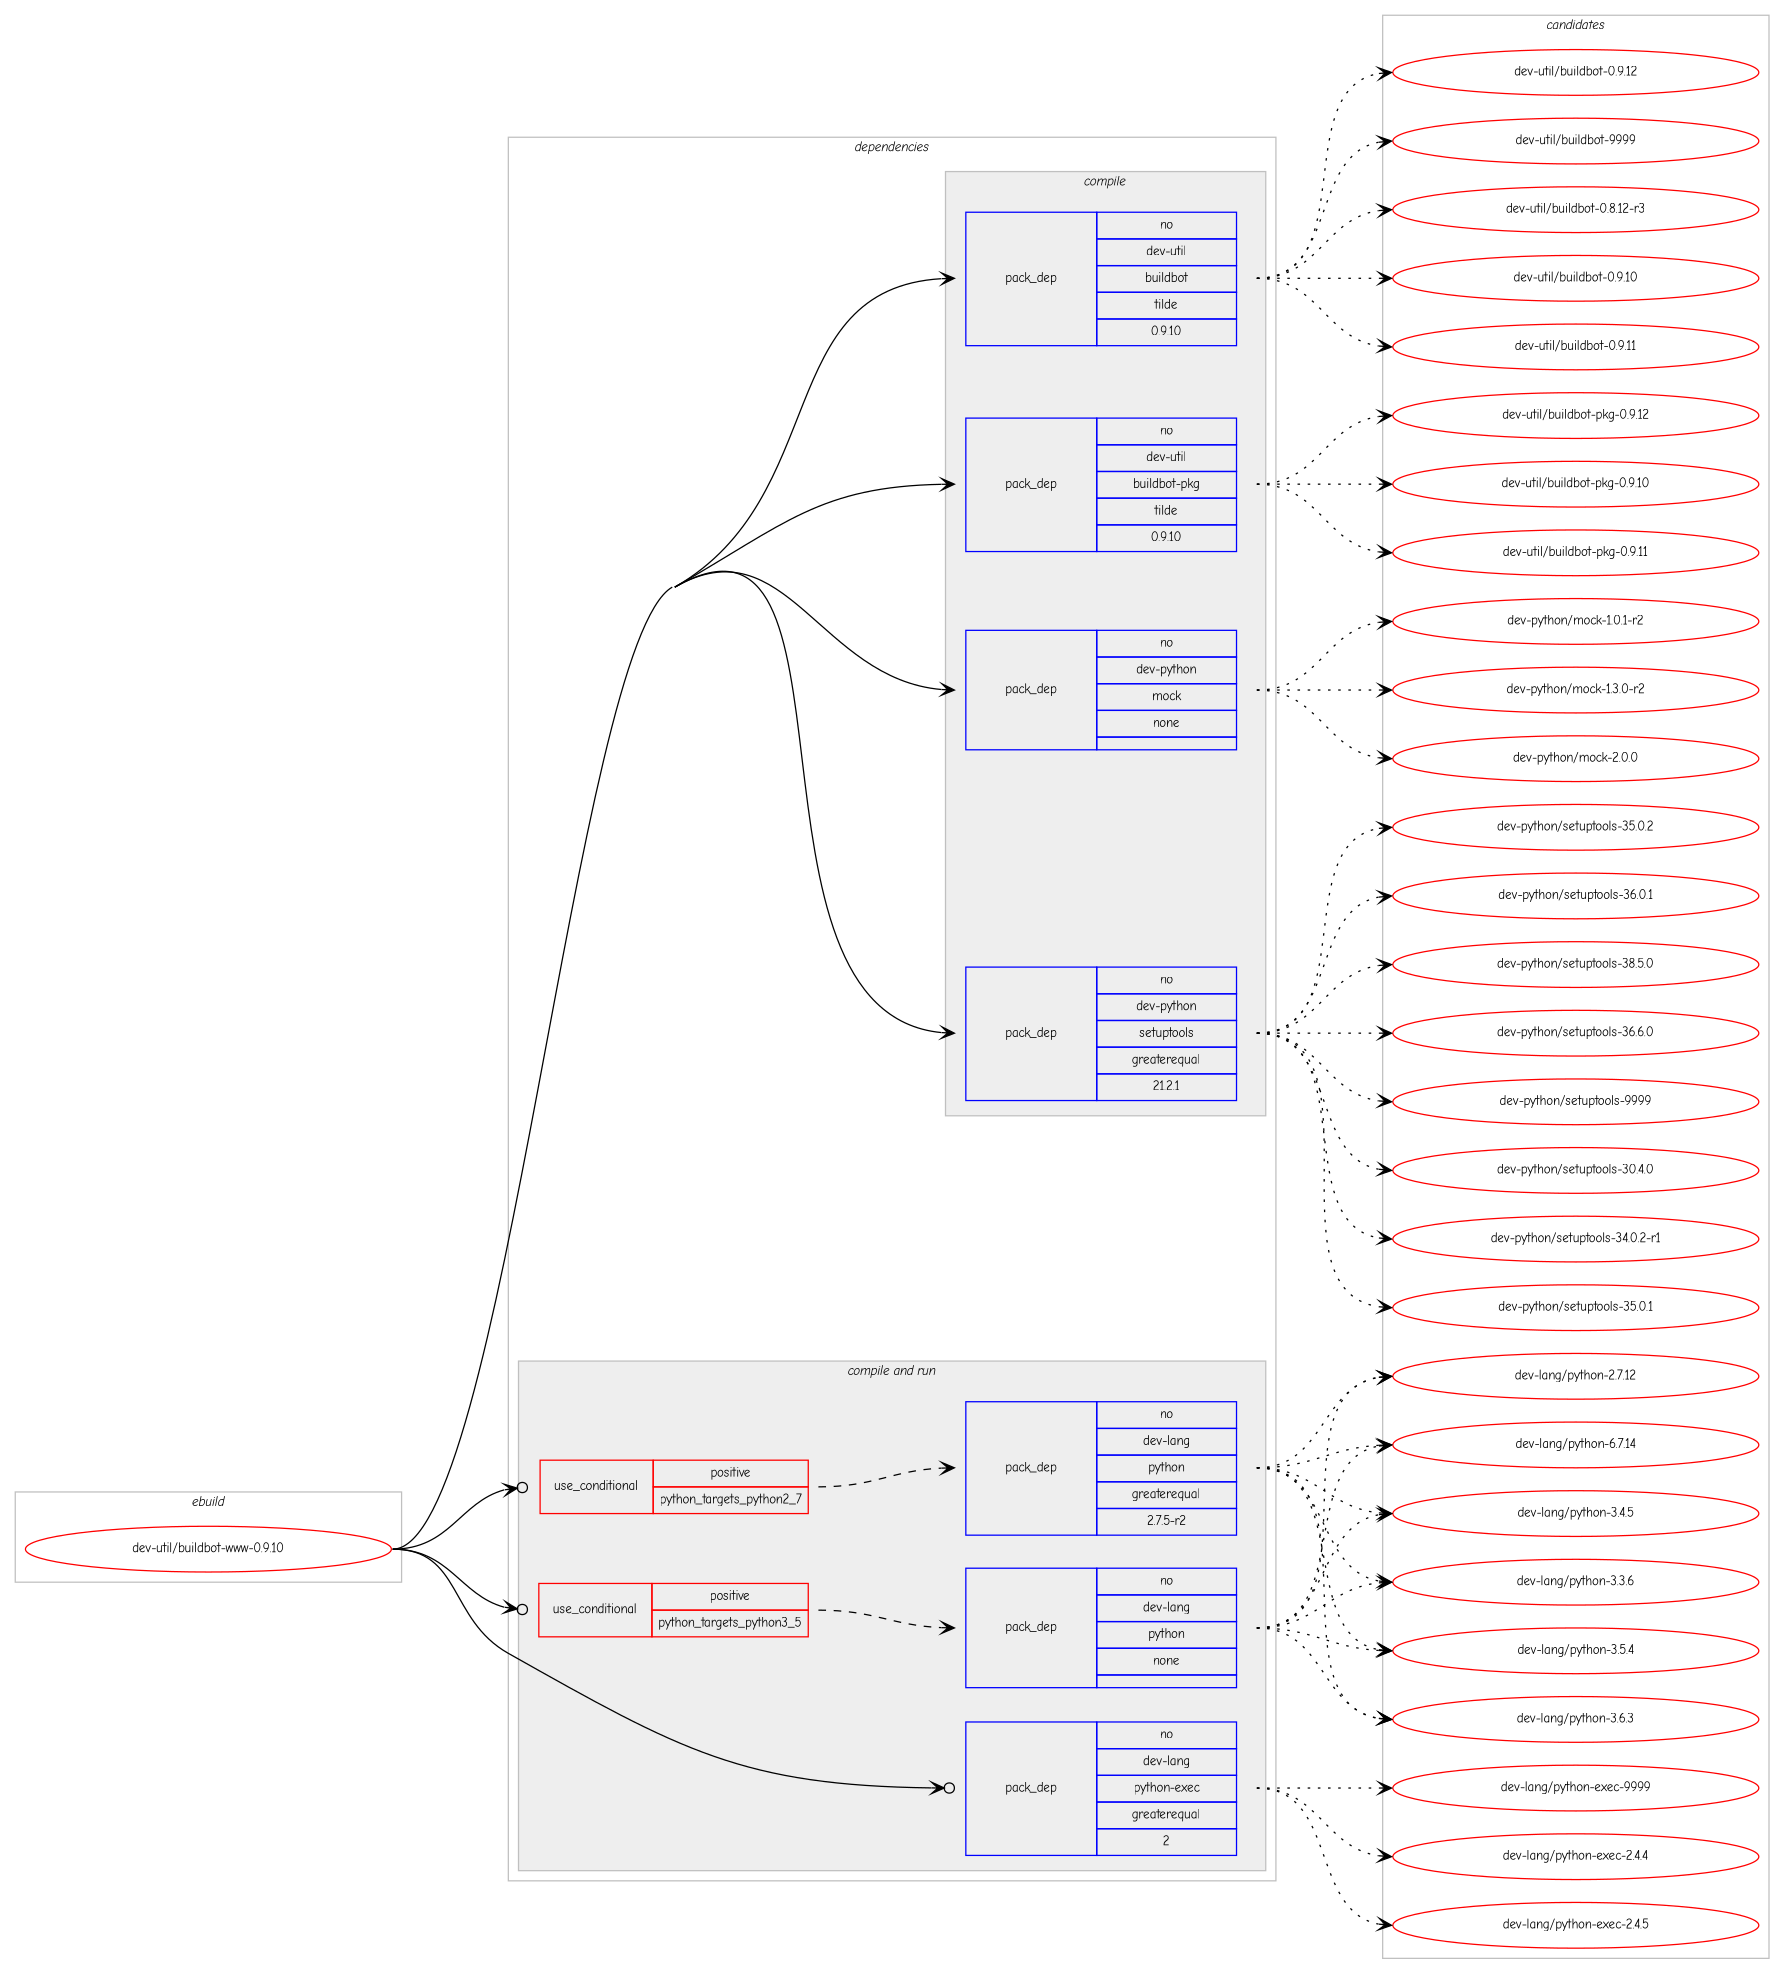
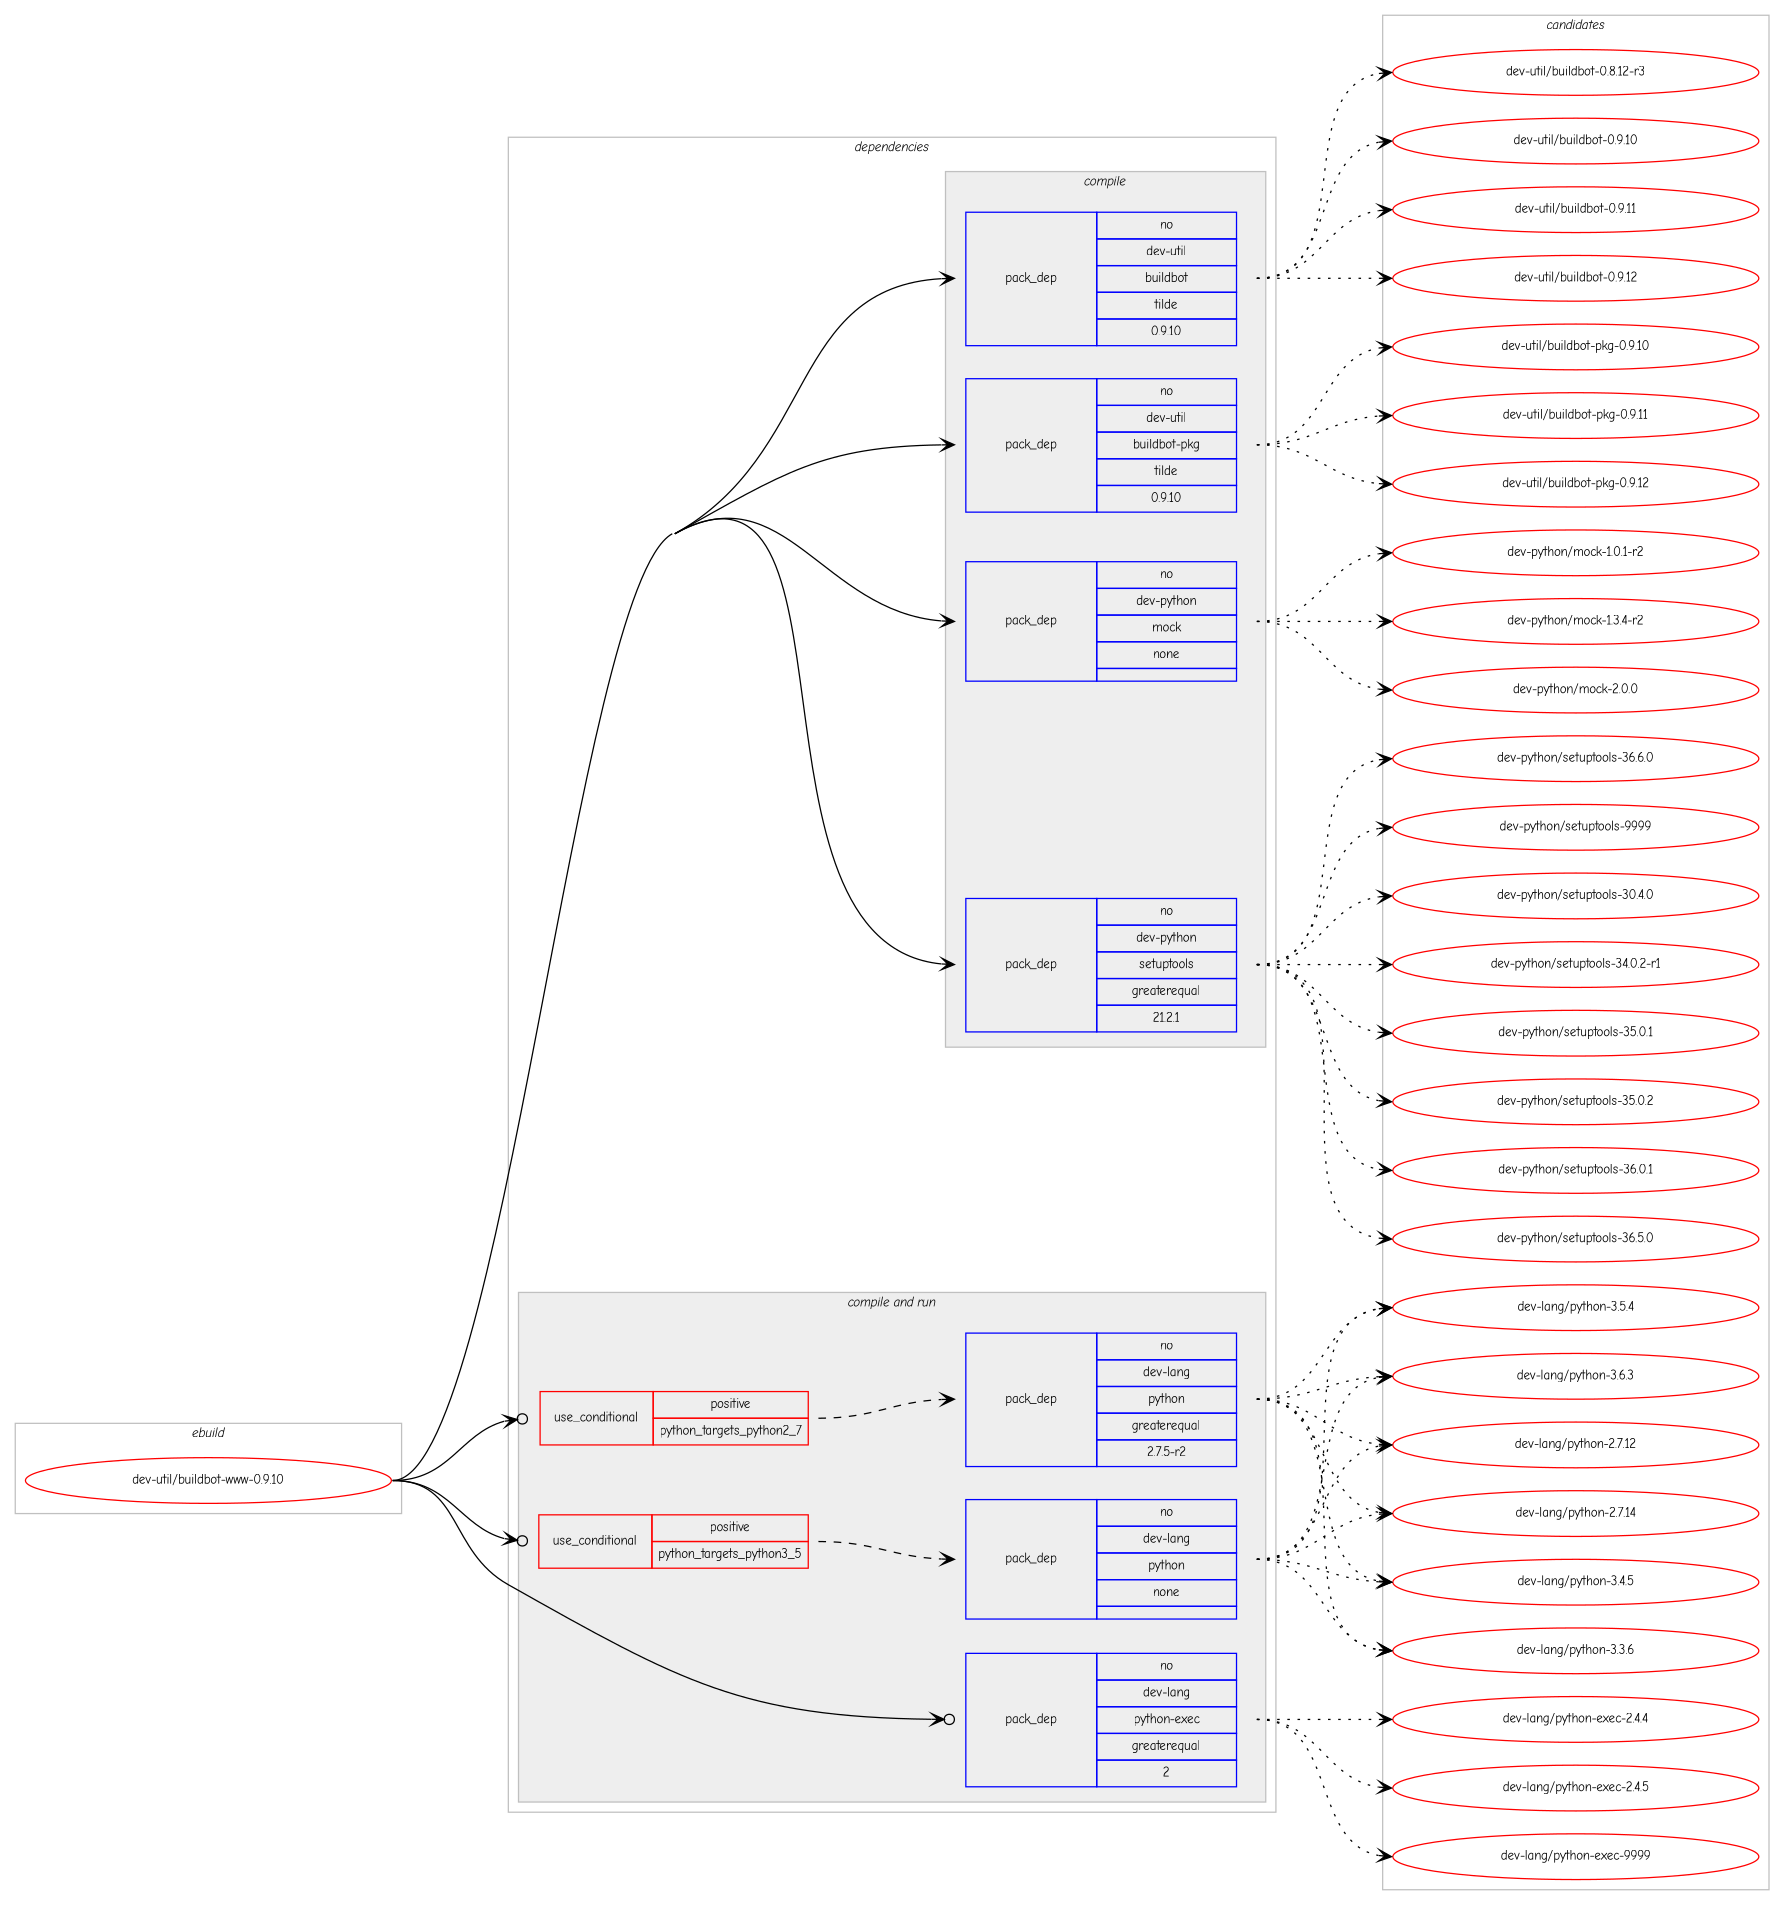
  digraph {
    compound=true
    concentrate=true
    fontname="Comic Neue"
    fontsize=10
    newrank=true
    rankdir=LR
    ranksep=1.5
    node [color=red fontname="Comic Neue" fontsize=10]
    edge [arrowhead=vee fontname="Comic Neue" headport=w style=dotted tailport=e weight=100]
    n1 [label="dev-util/buildbot-www-0.9.10" width=4]
    n2 [color=blue label=<<TABLE BORDER="0" CELLBORDER="1" CELLSPACING="0" CELLPADDING="4" WIDTH="220"><TR><TD ROWSPAN="6" CELLPADDING="30">pack_dep</TD></TR><TR><TD WIDTH="110">no</TD></TR><TR><TD>dev-python</TD></TR><TR><TD>mock</TD></TR><TR><TD>none</TD></TR><TR><TD></TD></TR></TABLE>> shape=none]
    n3 [color=blue label=<<TABLE BORDER="0" CELLBORDER="1" CELLSPACING="0" CELLPADDING="4" WIDTH="220"><TR><TD ROWSPAN="6" CELLPADDING="30">pack_dep</TD></TR><TR><TD WIDTH="110">no</TD></TR><TR><TD>dev-python</TD></TR><TR><TD>setuptools</TD></TR><TR><TD>greaterequal</TD></TR><TR><TD>21.2.1</TD></TR></TABLE>> shape=none]
    n4 [color=blue label=<<TABLE BORDER="0" CELLBORDER="1" CELLSPACING="0" CELLPADDING="4" WIDTH="220"><TR><TD ROWSPAN="6" CELLPADDING="30">pack_dep</TD></TR><TR><TD WIDTH="110">no</TD></TR><TR><TD>dev-util</TD></TR><TR><TD>buildbot</TD></TR><TR><TD>tilde</TD></TR><TR><TD>0.9.10</TD></TR></TABLE>> shape=none]
    n5 [color=blue label=<<TABLE BORDER="0" CELLBORDER="1" CELLSPACING="0" CELLPADDING="4" WIDTH="220"><TR><TD ROWSPAN="6" CELLPADDING="30">pack_dep</TD></TR><TR><TD WIDTH="110">no</TD></TR><TR><TD>dev-util</TD></TR><TR><TD>buildbot-pkg</TD></TR><TR><TD>tilde</TD></TR><TR><TD>0.9.10</TD></TR></TABLE>> shape=none]
    n6 [color=blue label=<<TABLE BORDER="0" CELLBORDER="1" CELLSPACING="0" CELLPADDING="4" WIDTH="220"><TR><TD ROWSPAN="6" CELLPADDING="30">pack_dep</TD></TR><TR><TD WIDTH="110">no</TD></TR><TR><TD>dev-lang</TD></TR><TR><TD>python</TD></TR><TR><TD>greaterequal</TD></TR><TR><TD>2.7.5-r2</TD></TR></TABLE>> shape=none]
    n7 [label=<<TABLE BORDER="0" CELLBORDER="1" CELLSPACING="0" CELLPADDING="4"><TR><TD ROWSPAN="3" CELLPADDING="10">use_conditional</TD></TR><TR><TD>positive</TD></TR><TR><TD>python_targets_python2_7</TD></TR></TABLE>> shape=none]
    n8 [color=blue label=<<TABLE BORDER="0" CELLBORDER="1" CELLSPACING="0" CELLPADDING="4" WIDTH="220"><TR><TD ROWSPAN="6" CELLPADDING="30">pack_dep</TD></TR><TR><TD WIDTH="110">no</TD></TR><TR><TD>dev-lang</TD></TR><TR><TD>python</TD></TR><TR><TD>none</TD></TR><TR><TD></TD></TR></TABLE>> shape=none]
    n9 [label=<<TABLE BORDER="0" CELLBORDER="1" CELLSPACING="0" CELLPADDING="4"><TR><TD ROWSPAN="3" CELLPADDING="10">use_conditional</TD></TR><TR><TD>positive</TD></TR><TR><TD>python_targets_python3_5</TD></TR></TABLE>> shape=none]
    n10 [color=blue label=<<TABLE BORDER="0" CELLBORDER="1" CELLSPACING="0" CELLPADDING="4" WIDTH="220"><TR><TD ROWSPAN="6" CELLPADDING="30">pack_dep</TD></TR><TR><TD WIDTH="110">no</TD></TR><TR><TD>dev-lang</TD></TR><TR><TD>python-exec</TD></TR><TR><TD>greaterequal</TD></TR><TR><TD>2</TD></TR></TABLE>> shape=none]
    n11 [label="dev-python/mock-1.0.1-r2" width=4]
-   n12 [label="dev-python/mock-1.3.0-r2" width=4]
+   n12 [label="dev-python/mock-1.3.4-r2" width=4]
    n13 [label="dev-python/mock-2.0.0" width=4]
    n14 [label="dev-python/setuptools-30.4.0" width=4]
    n15 [label="dev-python/setuptools-34.0.2-r1" width=4]
    n16 [label="dev-python/setuptools-35.0.1" width=4]
    n17 [label="dev-python/setuptools-35.0.2" width=4]
    n18 [label="dev-python/setuptools-36.0.1" width=4]
-   n19 [label="dev-python/setuptools-38.5.0" width=4]
+   n19 [label="dev-python/setuptools-36.5.0" width=4]
    n20 [label="dev-python/setuptools-36.6.0" width=4]
    n21 [label="dev-python/setuptools-9999" width=4]
    n22 [label="dev-util/buildbot-0.8.12-r3" width=4]
    n23 [label="dev-util/buildbot-0.9.10" width=4]
    n24 [label="dev-util/buildbot-0.9.11" width=4]
    n25 [label="dev-util/buildbot-0.9.12" width=4]
-   n26 [label="dev-util/buildbot-9999" width=4]
    n27 [label="dev-util/buildbot-pkg-0.9.10" width=4]
    n28 [label="dev-util/buildbot-pkg-0.9.11" width=4]
    n29 [label="dev-util/buildbot-pkg-0.9.12" width=4]
    n30 [label="dev-lang/python-2.7.12" width=4]
-   n31 [label="dev-lang/python-6.7.14" width=4]
+   n31 [label="dev-lang/python-2.7.14" width=4]
    n32 [label="dev-lang/python-3.4.5" width=4]
    n33 [label="dev-lang/python-3.3.6" width=4]
    n34 [label="dev-lang/python-3.5.4" width=4]
    n35 [label="dev-lang/python-3.6.3" width=4]
    n36 [label="dev-lang/python-exec-2.4.4" width=4]
    n37 [label="dev-lang/python-exec-2.4.5" width=4]
    n38 [label="dev-lang/python-exec-9999" width=4]
    subgraph cluster_1 {
      color=gray
      label=<<i>ebuild</i>>
      rank=same
      n1
    }
    subgraph cluster_2 {
      color=gray
      label=<<i>dependencies</i>>
      subgraph cluster_3 {
        color=gray
        fillcolor="#eeeeee"
        label=<<i>compile</i>>
        style=filled
        subgraph sub_4 {
          color=gray
          fillcolor="#eeeeee"
          label=<<i>compile</i>>
          style=filled
          n2
        }
        subgraph sub_5 {
          color=gray
          fillcolor="#eeeeee"
          label=<<i>compile</i>>
          style=filled
          n3
        }
        subgraph sub_6 {
          color=gray
          fillcolor="#eeeeee"
          label=<<i>compile</i>>
          style=filled
          n4
        }
        subgraph sub_7 {
          color=gray
          fillcolor="#eeeeee"
          label=<<i>compile</i>>
          style=filled
          n5
        }
      }
      subgraph cluster_8 {
        color=gray
        fillcolor="#eeeeee"
        label=<<i>compile and run</i>>
        style=filled
        subgraph sub_9 {
          color=gray
          fillcolor="#eeeeee"
          label=<<i>compile and run</i>>
          style=filled
          n7
          subgraph sub_10 {
            color=gray
            fillcolor="#eeeeee"
            label=<<i>compile and run</i>>
            style=filled
            n6
          }
        }
        subgraph sub_11 {
          color=gray
          fillcolor="#eeeeee"
          label=<<i>compile and run</i>>
          style=filled
          n9
          subgraph sub_12 {
            color=gray
            fillcolor="#eeeeee"
            label=<<i>compile and run</i>>
            style=filled
            n8
          }
        }
        subgraph sub_13 {
          color=gray
          fillcolor="#eeeeee"
          label=<<i>compile and run</i>>
          style=filled
          n10
        }
      }
      subgraph cluster_14 {
        color=gray
        fillcolor="#eeeeee"
        label=<<i>run</i>>
        style=filled
      }
    }
    subgraph cluster_15 {
      color=gray
      label=<<i>candidates</i>>
      rank=same
      subgraph sub_16 {
        color=black
        label=<<i>candidates</i>>
        nodesep=1
        rank=same
        n11
        n12
        n13
      }
      subgraph sub_17 {
        color=black
        label=<<i>candidates</i>>
        nodesep=1
        rank=same
        n14
        n15
        n16
        n17
        n18
        n19
        n20
        n21
      }
      subgraph sub_18 {
        color=black
        label=<<i>candidates</i>>
        nodesep=1
        rank=same
        n22
        n23
        n24
        n25
-       n26
      }
      subgraph sub_19 {
        color=black
        label=<<i>candidates</i>>
        nodesep=1
        rank=same
        n27
        n28
        n29
      }
      subgraph sub_20 {
        color=black
        label=<<i>candidates</i>>
        nodesep=1
        rank=same
        n30
        n31
        n32
        n33
        n34
        n35
      }
      subgraph sub_21 {
        color=black
        label=<<i>candidates</i>>
        nodesep=1
        rank=same
        n30
        n31
        n32
        n33
        n34
        n35
      }
      subgraph sub_22 {
        color=black
        label=<<i>candidates</i>>
        nodesep=1
        rank=same
        n36
        n37
        n38
      }
    }
    n1 -> n2 [style=solid weight=20]
    n1 -> n3 [style=solid weight=20]
    n1 -> n4 [style=solid weight=20]
    n1 -> n5 [style=solid weight=20]
    n1 -> n7 [arrowhead=odotvee style=solid weight=20]
    n1 -> n9 [arrowhead=odotvee style=solid weight=20]
    n1 -> n10 [arrowhead=odotvee style=solid weight=20]
    n2 -> n11
    n2 -> n12
    n2 -> n13
    n3 -> n14
    n3 -> n15
    n3 -> n16
    n3 -> n17
    n3 -> n18
    n3 -> n19
    n3 -> n20
    n3 -> n21
    n4 -> n22
    n4 -> n23
    n4 -> n24
    n4 -> n25
-   n4 -> n26
    n5 -> n27
    n5 -> n28
    n5 -> n29
    n6 -> n30
    n6 -> n31
    n6 -> n32
    n6 -> n33
    n6 -> n34
    n6 -> n35
    n7 -> n6 [style=dashed weight=20]
    n8 -> n30
    n8 -> n31
    n8 -> n32
    n8 -> n33
    n8 -> n34
    n8 -> n35
    n9 -> n8 [style=dashed weight=20]
    n10 -> n36
    n10 -> n37
    n10 -> n38
  }
